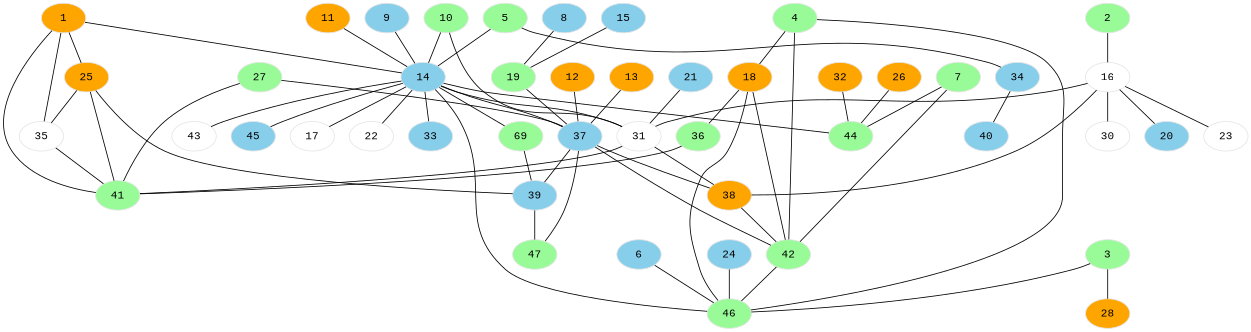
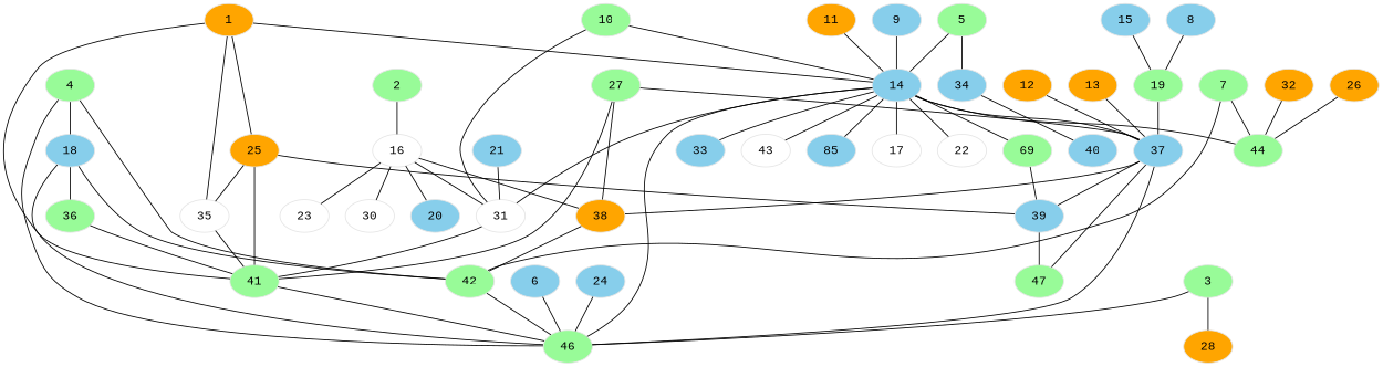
  graph {
    fontname="Liberation Mono"
    node [color=gray90 fillcolor=skyblue fontname="Liberation Mono" style=filled]
    edge [fontname="Liberation Mono" weight=1.0]
    1 [fillcolor=orange]
    14
    25 [fillcolor=orange]
    35 [fillcolor=white]
    41 [fillcolor=palegreen]
    46 [fillcolor=palegreen]
    44 [fillcolor=palegreen]
    31 [fillcolor=white]
    37
    17 [fillcolor=white]
    22 [fillcolor=white]
    n12 [fillcolor=palegreen label=69]
    33
    43 [fillcolor=white]
-   45
+   45 [label=85]
    39
    2 [fillcolor=palegreen]
    16 [fillcolor=white]
    20
    23 [fillcolor=white]
    30 [fillcolor=white]
    38 [fillcolor=orange]
    3 [fillcolor=palegreen]
    28 [fillcolor=orange]
    4 [fillcolor=palegreen]
-   18 [fillcolor=orange]
+   18
    42 [fillcolor=palegreen]
    36 [fillcolor=palegreen]
    5 [fillcolor=palegreen]
    34
    40
    6
    7 [fillcolor=palegreen]
    19 [fillcolor=palegreen]
    8
    9
    47 [fillcolor=palegreen]
    10 [fillcolor=palegreen]
    11 [fillcolor=orange]
    12 [fillcolor=orange]
    13 [fillcolor=orange]
    15
    21
    24
    26 [fillcolor=orange]
    27 [fillcolor=palegreen]
    32 [fillcolor=orange]
    1 -- 14
    1 -- 25
    1 -- 35
    1 -- 41
    14 -- 46
    14 -- 44 [weight=3.0]
    14 -- 31
    14 -- 37
    14 -- 17
    14 -- 22
    14 -- n12
    14 -- 33
    14 -- 43
    14 -- 45
    25 -- 35
    25 -- 41
    25 -- 39
    35 -- 41
+   41 -- 46
    31 -- 41
-   31 -- 38 [weight=2.0]
-   37 -- 42 [weight=2.0]
+   27 -- 38 [weight=2.0]
+   37 -- 46 [weight=2.0]
    37 -- 39 [weight=2.0]
    37 -- 38 [weight=2.0]
    37 -- 47
    n12 -- 39
    39 -- 47 [weight=2.0]
    2 -- 16
    16 -- 31
    16 -- 20
    16 -- 23
    16 -- 30
    16 -- 38 [weight=2.0]
    38 -- 42
    3 -- 46
    3 -- 28
    4 -- 46
    4 -- 18
    4 -- 42
    18 -- 46
    18 -- 42
    18 -- 36
    42 -- 46
    36 -- 41
    5 -- 14
    5 -- 34
    34 -- 40
    6 -- 46
    7 -- 44
    7 -- 42
    19 -- 37
    8 -- 19
    9 -- 14
    10 -- 14
    10 -- 31
    11 -- 14
    12 -- 37
    13 -- 37
    15 -- 19
    21 -- 31
    24 -- 46
    26 -- 44
    27 -- 41
    27 -- 37
    32 -- 44
  }
